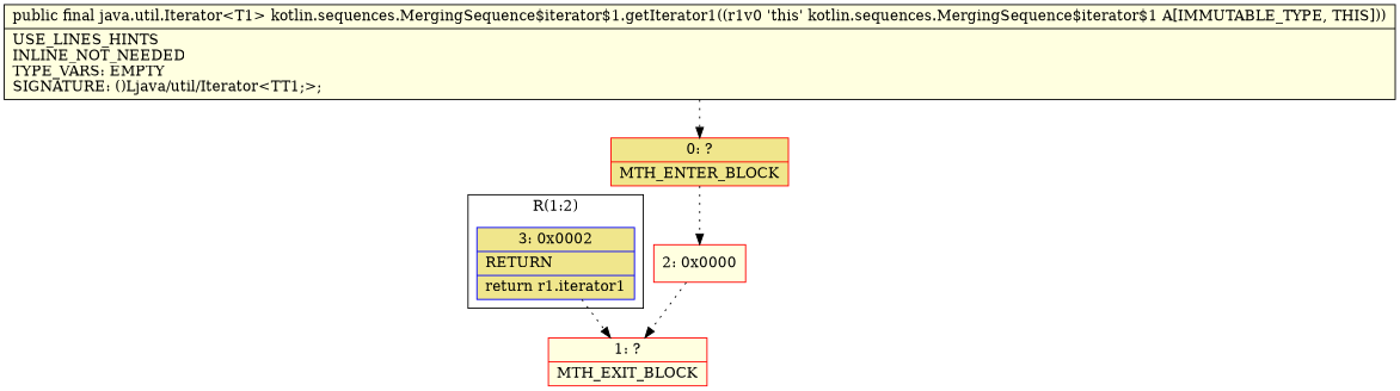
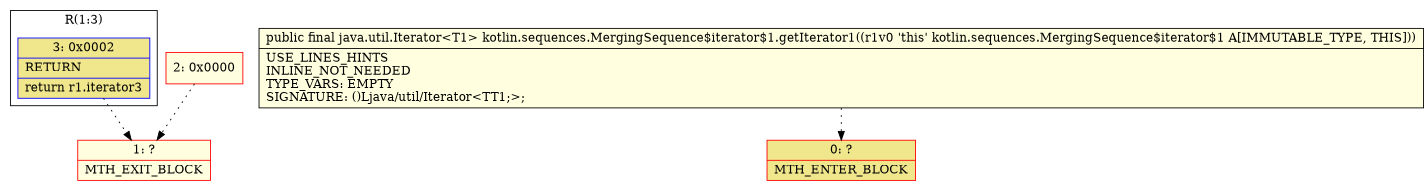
  digraph {
    node [color=red fillcolor=lightyellow shape=record style=filled]
    edge [style=dotted]
-   n1 [color=blue fillcolor=khaki label="{3\:\ 0x0002|RETURN\l|return r1.iterator1\l}"]
+   n1 [color=blue fillcolor=khaki label="{3\:\ 0x0002|RETURN\l|return r1.iterator3\l}"]
    n2 [label="{1\:\ ?|MTH_EXIT_BLOCK\l}"]
    n3 [fillcolor=khaki label="{0\:\ ?|MTH_ENTER_BLOCK\l}"]
    n4 [label="{2\:\ 0x0000}"]
    n5 [label="{public final java.util.Iterator\<T1\> kotlin.sequences.MergingSequence$iterator$1.getIterator1((r1v0 'this' kotlin.sequences.MergingSequence$iterator$1 A[IMMUTABLE_TYPE, THIS]))  | USE_LINES_HINTS\lINLINE_NOT_NEEDED\lTYPE_VARS: EMPTY\lSIGNATURE: ()Ljava\/util\/Iterator\<TT1;\>;\l}" color=""]
    subgraph cluster_1 {
-     label="R(1:2)"
+     label="R(1:3)"
      n1
    }
    n1 -> n2
-   n3 -> n4
    n4 -> n2
    n5 -> n3
  }
